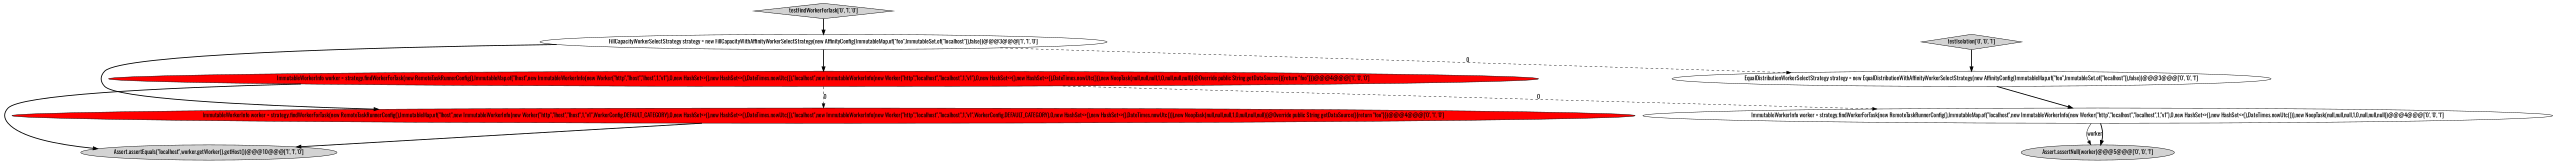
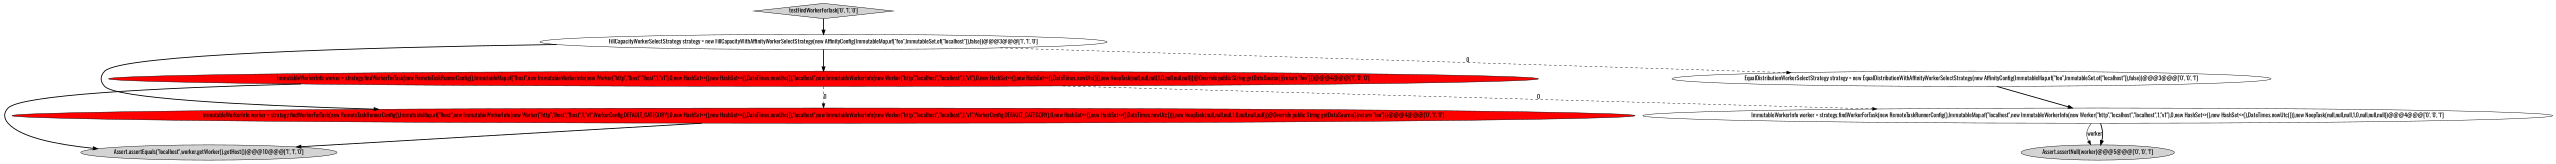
  digraph {
    fontname=Oswald
    node [fillcolor=lightgray fontname=Oswald shape=ellipse style=filled]
    edge [fontname=Oswald style=bold]
    n1 [label="Assert.assertNull(worker)@@@5@@@['0', '0', '1']"]
    n2 [fillcolor=white label="EqualDistributionWorkerSelectStrategy strategy = new EqualDistributionWithAffinityWorkerSelectStrategy(new AffinityConfig(ImmutableMap.of(\"foo\",ImmutableSet.of(\"localhost\")),false))@@@3@@@['0', '0', '1']"]
    n3 [fillcolor=white label="ImmutableWorkerInfo worker = strategy.findWorkerForTask(new RemoteTaskRunnerConfig(),ImmutableMap.of(\"localhost\",new ImmutableWorkerInfo(new Worker(\"http\",\"localhost\",\"localhost\",1,\"v1\"),0,new HashSet<>(),new HashSet<>(),DateTimes.nowUtc())),new NoopTask(null,null,null,1,0,null,null,null))@@@4@@@['0', '0', '1']"]
    n4 [fillcolor=red label="ImmutableWorkerInfo worker = strategy.findWorkerForTask(new RemoteTaskRunnerConfig(),ImmutableMap.of(\"lhost\",new ImmutableWorkerInfo(new Worker(\"http\",\"lhost\",\"lhost\",1,\"v1\",WorkerConfig.DEFAULT_CATEGORY),0,new HashSet<>(),new HashSet<>(),DateTimes.nowUtc()),\"localhost\",new ImmutableWorkerInfo(new Worker(\"http\",\"localhost\",\"localhost\",1,\"v1\",WorkerConfig.DEFAULT_CATEGORY),0,new HashSet<>(),new HashSet<>(),DateTimes.nowUtc())),new NoopTask(null,null,null,1,0,null,null,null){@Override public String getDataSource(){return \"foo\"}})@@@4@@@['0', '1', '0']"]
    n5 [label="Assert.assertEquals(\"localhost\",worker.getWorker().getHost())@@@10@@@['1', '1', '0']"]
-   n6 [label="testIsolation['0', '0', '1']" shape=diamond]
    n7 [fillcolor=white label="FillCapacityWorkerSelectStrategy strategy = new FillCapacityWithAffinityWorkerSelectStrategy(new AffinityConfig(ImmutableMap.of(\"foo\",ImmutableSet.of(\"localhost\")),false))@@@3@@@['1', '1', '0']"]
    n8 [fillcolor=red label="ImmutableWorkerInfo worker = strategy.findWorkerForTask(new RemoteTaskRunnerConfig(),ImmutableMap.of(\"lhost\",new ImmutableWorkerInfo(new Worker(\"http\",\"lhost\",\"lhost\",1,\"v1\"),0,new HashSet<>(),new HashSet<>(),DateTimes.nowUtc()),\"localhost\",new ImmutableWorkerInfo(new Worker(\"http\",\"localhost\",\"localhost\",1,\"v1\"),0,new HashSet<>(),new HashSet<>(),DateTimes.nowUtc())),new NoopTask(null,null,null,1,0,null,null,null){@Override public String getDataSource(){return \"foo\"}})@@@4@@@['1', '0', '0']"]
    n9 [label="testFindWorkerForTask['0', '1', '0']" shape=diamond]
    n2 -> n3
    n3 -> n1 [label=worker style=solid]
    n3 -> n1
    n4 -> n5
-   n6 -> n2
    n7 -> n2 [label=0 style=dashed]
    n7 -> n4
    n7 -> n8
    n8 -> n3 [label=0 style=dashed]
    n8 -> n4 [label=0 style=dashed]
    n8 -> n5
    n9 -> n7
  }
